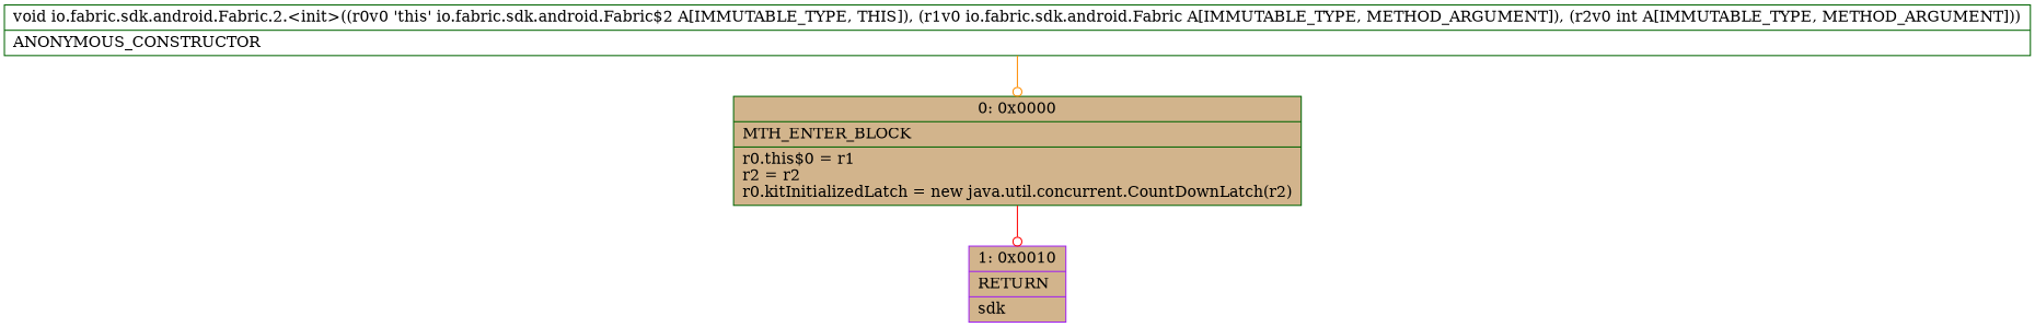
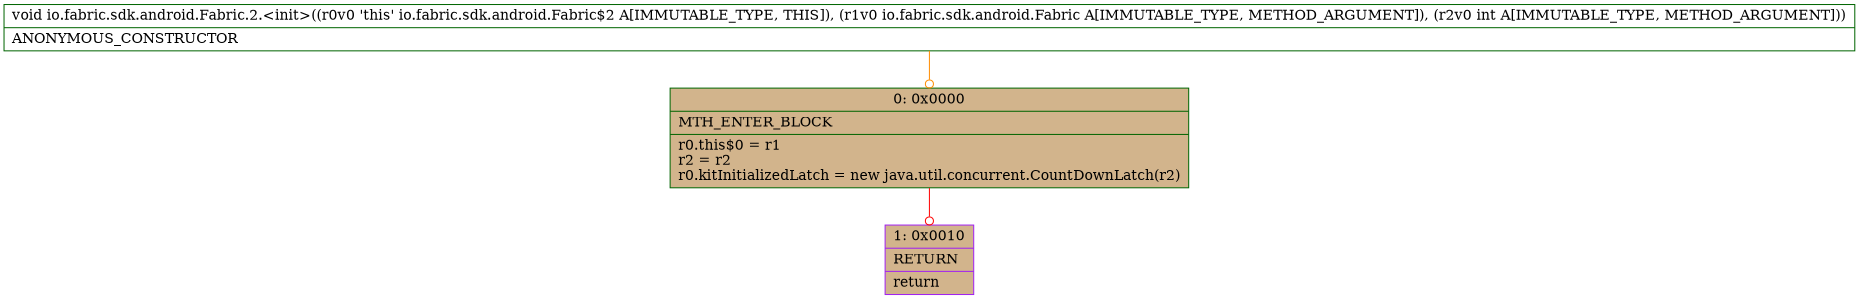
  digraph {
    node [shape=record style=filled fillcolor=tan color=darkgreen]
    edge [arrowhead=odot]
    n1 [label="{0\:\ 0x0000|MTH_ENTER_BLOCK\l|r0.this$0 = r1\lr2 = r2\lr0.kitInitializedLatch = new java.util.concurrent.CountDownLatch(r2)\l}"]
-   n2 [label="{1\:\ 0x0010|RETURN\l|sdk\l}" color=purple]
+   n2 [label="{1\:\ 0x0010|RETURN\l|return\l}" color=purple]
    n3 [label="{void io.fabric.sdk.android.Fabric.2.\<init\>((r0v0 'this' io.fabric.sdk.android.Fabric$2 A[IMMUTABLE_TYPE, THIS]), (r1v0 io.fabric.sdk.android.Fabric A[IMMUTABLE_TYPE, METHOD_ARGUMENT]), (r2v0 int A[IMMUTABLE_TYPE, METHOD_ARGUMENT]))  | ANONYMOUS_CONSTRUCTOR\l}" fillcolor=white]
    n1 -> n2 [color=red]
    n3 -> n1 [color=darkorange]
  }
